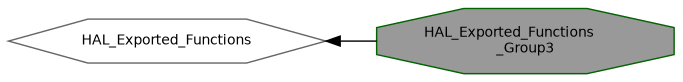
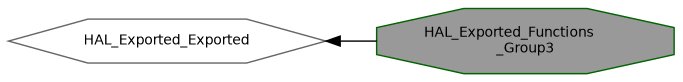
  digraph {
    rankdir=LR
    node [fontname=Helvetica fontsize=10 style=filled]
-   n1 [color=gray40 fillcolor=white height=0.2 label=HAL_Exported_Functions shape=hexagon width=0.4]
+   n1 [color=gray40 fillcolor=white height=0.2 label=HAL_Exported_Exported shape=hexagon width=0.4]
    n2 [color=darkgreen fillcolor=grey60 fontcolor=black height=0.2 label="HAL_Exported_Functions\l_Group3" shape=octagon width=0.4]
    n1 -> n2 [dir=back fontname=Helvetica fontsize=10 labelfontname=Helvetica labelfontsize=10 shape=plaintext style=solid]
  }
